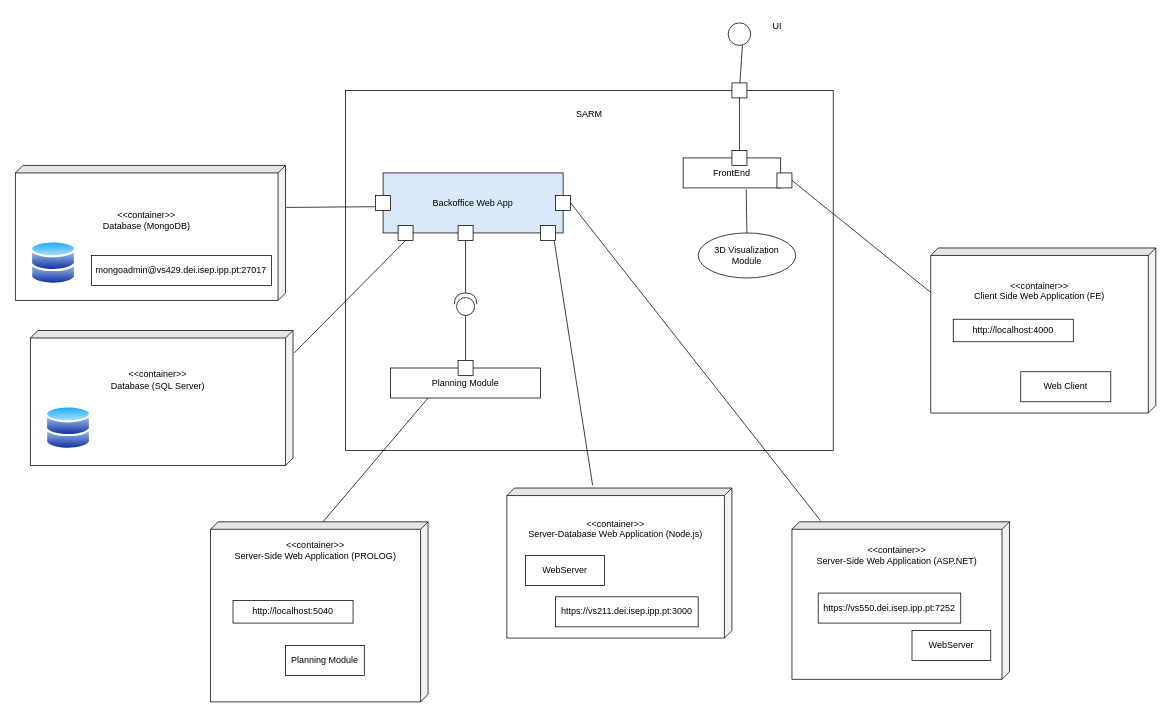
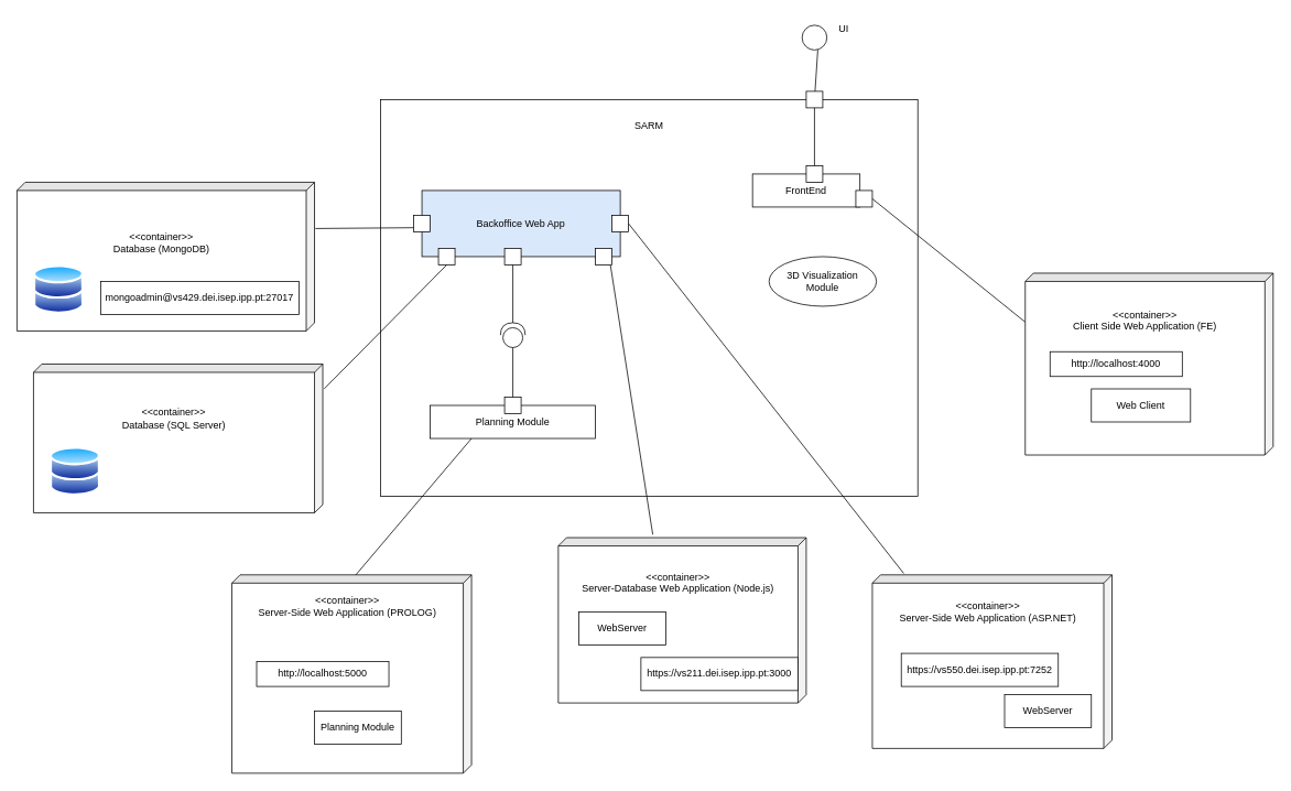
  <mxCell id="0" />
  <mxCell id="1" parent="0" />
  <mxCell id="2" value="&amp;lt;&amp;lt;container&amp;gt;&amp;gt;&lt;br style=&quot;border-color: var(--border-color);&quot;&gt;Server-Side Web Application (ASP.NET)&lt;br style=&quot;border-color: var(--border-color);&quot;&gt;&lt;br style=&quot;border-color: var(--border-color);&quot;&gt;&lt;br style=&quot;border-color: var(--border-color);&quot;&gt;&lt;br style=&quot;border-color: var(--border-color);&quot;&gt;&lt;br&gt;&lt;br&gt;&lt;br&gt;&lt;br&gt;&lt;br&gt;&lt;br style=&quot;border-color: var(--border-color);&quot;&gt;" style="shape=cube;whiteSpace=wrap;html=1;boundedLbl=1;backgroundOutline=1;darkOpacity=0.05;darkOpacity2=0.1;size=10;direction=south;" parent="1" vertex="1"><mxGeometry x="1055" y="695" width="290" height="210" as="geometry" /></mxCell>
  <mxCell id="3" value="&amp;lt;&amp;lt;container&amp;gt;&amp;gt;&lt;br style=&quot;border-color: var(--border-color);&quot;&gt;Server-Database Web Application (Node.js)&lt;br style=&quot;border-color: var(--border-color);&quot;&gt;&lt;br style=&quot;border-color: var(--border-color);&quot;&gt;&lt;br style=&quot;border-color: var(--border-color);&quot;&gt;&lt;br style=&quot;border-color: var(--border-color);&quot;&gt;&lt;br&gt;&lt;br&gt;&lt;br&gt;&lt;br style=&quot;border-color: var(--border-color);&quot;&gt;" style="shape=cube;whiteSpace=wrap;html=1;boundedLbl=1;backgroundOutline=1;darkOpacity=0.05;darkOpacity2=0.1;size=10;direction=south;" parent="1" vertex="1"><mxGeometry x="675" y="650" width="300" height="200" as="geometry" /></mxCell>
  <mxCell id="4" value="&amp;lt;&amp;lt;container&amp;gt;&amp;gt;&lt;br style=&quot;border-color: var(--border-color);&quot;&gt;Client Side Web Application (FE)&lt;br style=&quot;border-color: var(--border-color);&quot;&gt;&lt;br style=&quot;border-color: var(--border-color);&quot;&gt;&lt;br style=&quot;border-color: var(--border-color);&quot;&gt;&lt;br&gt;&lt;br&gt;&lt;br&gt;&lt;br&gt;&lt;br style=&quot;border-color: var(--border-color);&quot;&gt;&lt;br style=&quot;border-color: var(--border-color);&quot;&gt;" style="shape=cube;whiteSpace=wrap;html=1;boundedLbl=1;backgroundOutline=1;darkOpacity=0.05;darkOpacity2=0.1;size=10;direction=south;" parent="1" vertex="1"><mxGeometry x="1240" y="330" width="300" height="220" as="geometry" /></mxCell>
  <mxCell id="5" value="&amp;lt;&amp;lt;container&amp;gt;&amp;gt;&lt;br style=&quot;border-color: var(--border-color);&quot;&gt;Server-Side Web Application (PROLOG)&lt;br style=&quot;border-color: var(--border-color);&quot;&gt;&lt;br style=&quot;border-color: var(--border-color);&quot;&gt;&lt;br style=&quot;border-color: var(--border-color);&quot;&gt;&lt;br&gt;&lt;br&gt;&lt;br&gt;&lt;br&gt;&lt;br&gt;&lt;br&gt;&lt;br&gt;&lt;br&gt;&lt;br&gt;&lt;br style=&quot;border-color: var(--border-color);&quot;&gt;" style="shape=cube;whiteSpace=wrap;html=1;boundedLbl=1;backgroundOutline=1;darkOpacity=0.05;darkOpacity2=0.1;size=10;direction=south;" parent="1" vertex="1"><mxGeometry x="280" y="695" width="290" height="240" as="geometry" /></mxCell>
  <mxCell id="6" value="&lt;br&gt;SARM&lt;br&gt;&lt;br&gt;&lt;br&gt;&lt;br&gt;&lt;br&gt;&lt;br&gt;&lt;br&gt;&lt;br&gt;&lt;br&gt;&lt;br&gt;&lt;br&gt;&lt;br&gt;&lt;br&gt;&lt;br&gt;&lt;br&gt;&lt;br&gt;&lt;br&gt;&lt;br&gt;&lt;br&gt;&lt;br&gt;&lt;br&gt;&lt;br&gt;&lt;br&gt;&lt;br&gt;&lt;br&gt;&lt;br&gt;&lt;br&gt;&lt;br&gt;&lt;br&gt;&lt;br&gt;&lt;br&gt;" style="rounded=0;whiteSpace=wrap;html=1;" parent="1" vertex="1"><mxGeometry x="460" y="120" width="650" height="480" as="geometry" /></mxCell>
  <mxCell id="7" value="&amp;lt;&amp;lt;container&amp;gt;&amp;gt;&lt;br style=&quot;border-color: var(--border-color);&quot;&gt;Database (SQL Server)&lt;br style=&quot;border-color: var(--border-color);&quot;&gt;&lt;br style=&quot;border-color: var(--border-color);&quot;&gt;&lt;br style=&quot;border-color: var(--border-color);&quot;&gt;&lt;br style=&quot;border-color: var(--border-color);&quot;&gt;&lt;br style=&quot;border-color: var(--border-color);&quot;&gt;" style="shape=cube;whiteSpace=wrap;html=1;boundedLbl=1;backgroundOutline=1;darkOpacity=0.05;darkOpacity2=0.1;size=10;direction=south;" parent="1" vertex="1"><mxGeometry x="40" y="440" width="350" height="180" as="geometry" /></mxCell>
  <mxCell id="8" value="&amp;lt;&amp;lt;container&amp;gt;&amp;gt;&lt;br style=&quot;border-color: var(--border-color);&quot;&gt;Database (MongoDB)&lt;br style=&quot;border-color: var(--border-color);&quot;&gt;&lt;br style=&quot;border-color: var(--border-color);&quot;&gt;&lt;br style=&quot;border-color: var(--border-color);&quot;&gt;&lt;br style=&quot;border-color: var(--border-color);&quot;&gt;" style="shape=cube;whiteSpace=wrap;html=1;boundedLbl=1;backgroundOutline=1;darkOpacity=0.05;darkOpacity2=0.1;size=10;direction=south;" parent="1" vertex="1"><mxGeometry x="20" y="220" width="360" height="180" as="geometry" /></mxCell>
  <mxCell id="9" value="Planning Module&lt;br&gt;" style="rounded=0;whiteSpace=wrap;html=1;" parent="1" vertex="1"><mxGeometry x="520" y="490" width="200" height="40" as="geometry" /></mxCell>
  <mxCell id="10" value="Backoffice Web App" style="rounded=0;whiteSpace=wrap;html=1;fillColor=#dae8fc;" parent="1" vertex="1"><mxGeometry x="510" y="230" width="240" height="80" as="geometry" /></mxCell>
  <mxCell id="11" value="3D Visualization Module" style="ellipse;whiteSpace=wrap;html=1;" parent="1" vertex="1"><mxGeometry x="930" y="310" width="130" height="60" as="geometry" /></mxCell>
  <mxCell id="12" value="" style="shape=providedRequiredInterface;html=1;verticalLabelPosition=bottom;sketch=0;rotation=-90;" parent="1" vertex="1"><mxGeometry x="605" width="30" height="30" as="geometry" y="390" /></mxCell>
  <mxCell id="13" value="FrontEnd" style="rounded=0;whiteSpace=wrap;html=1;" parent="1" vertex="1"><mxGeometry x="910" y="210" width="130" height="40" as="geometry" /></mxCell>
  <mxCell id="14" value="" style="whiteSpace=wrap;html=1;aspect=fixed;" parent="1" vertex="1"><mxGeometry x="975" y="110" width="20" height="20" as="geometry" /></mxCell>
  <mxCell id="15" value="" style="whiteSpace=wrap;html=1;aspect=fixed;" parent="1" vertex="1"><mxGeometry x="610" y="480" width="20" height="20" as="geometry" /></mxCell>
  <mxCell id="16" value="" style="whiteSpace=wrap;html=1;aspect=fixed;" parent="1" vertex="1"><mxGeometry x="610" y="300" width="20" height="20" as="geometry" /></mxCell>
  <mxCell id="17" value="" style="whiteSpace=wrap;html=1;aspect=fixed;" parent="1" vertex="1"><mxGeometry x="530" y="300" width="20" height="20" as="geometry" /></mxCell>
  <mxCell id="18" value="" style="whiteSpace=wrap;html=1;aspect=fixed;" parent="1" vertex="1"><mxGeometry x="500" y="260" width="20" height="20" as="geometry" /></mxCell>
  <mxCell id="19" value="Planning Module&lt;br&gt;" style="rounded=0;whiteSpace=wrap;html=1;" parent="1" vertex="1"><mxGeometry x="380" y="860" width="105" height="40" as="geometry" /></mxCell>
  <mxCell id="20" value="WebServer" style="rounded=0;whiteSpace=wrap;html=1;" parent="1" vertex="1"><mxGeometry x="1215" y="840" width="105" height="40" as="geometry" /></mxCell>
  <mxCell id="21" value="" style="image;aspect=fixed;perimeter=ellipsePerimeter;html=1;align=center;shadow=0;dashed=0;spacingTop=3;image=img/lib/active_directory/databases.svg;" parent="1" vertex="1"><mxGeometry x="60" y="540" width="61.22" height="60" as="geometry" /></mxCell>
  <mxCell id="22" value="" style="image;aspect=fixed;perimeter=ellipsePerimeter;html=1;align=center;shadow=0;dashed=0;spacingTop=3;image=img/lib/active_directory/databases.svg;" parent="1" vertex="1"><mxGeometry x="40" y="320" width="61.22" height="60" as="geometry" /></mxCell>
  <mxCell id="23" value="WebServer" style="rounded=0;whiteSpace=wrap;html=1;" parent="1" vertex="1"><mxGeometry x="700" y="740" width="105" height="40" as="geometry" /></mxCell>
  <mxCell id="24" value="https://vs550.dei.isep.ipp.pt:7252" style="rounded=0;whiteSpace=wrap;html=1;" parent="1" vertex="1"><mxGeometry x="1090" y="790" width="190" height="40" as="geometry" /></mxCell>
- <mxCell id="25" value="https://vs211.dei.isep.ipp.pt:3000" style="rounded=0;whiteSpace=wrap;html=1;" parent="1" vertex="1"><mxGeometry x="740" y="795" width="190" height="40" as="geometry" /></mxCell>
+ <mxCell id="25" value="https://vs211.dei.isep.ipp.pt:3000" style="rounded=0;whiteSpace=wrap;html=1;" parent="1" vertex="1"><mxGeometry x="775" y="795" width="190" height="40" as="geometry" /></mxCell>
  <mxCell id="26" value="mongoadmin@vs429.dei.isep.ipp.pt:27017" style="rounded=0;whiteSpace=wrap;html=1;" parent="1" vertex="1"><mxGeometry x="121.22" y="340" width="240" height="40" as="geometry" /></mxCell>
- <mxCell id="27" value="Web Client" style="rounded=0;whiteSpace=wrap;html=1;" parent="1" vertex="1"><mxGeometry x="1360" y="495" width="120" height="40" as="geometry" /></mxCell>
+ <mxCell id="27" value="Web Client" style="rounded=0;whiteSpace=wrap;html=1;" parent="1" vertex="1"><mxGeometry x="1320" y="470" width="120" height="40" as="geometry" /></mxCell>
  <mxCell id="28" value="http://localhost:4000" style="rounded=0;whiteSpace=wrap;html=1;" parent="1" vertex="1"><mxGeometry x="1270" y="425" width="160" height="30" as="geometry" /></mxCell>
- <mxCell id="29" value="http://localhost:5040" style="rounded=0;whiteSpace=wrap;html=1;" parent="1" vertex="1"><mxGeometry x="310" y="800" width="160" height="30" as="geometry" /></mxCell>
+ <mxCell id="29" value="http://localhost:5000" style="rounded=0;whiteSpace=wrap;html=1;" parent="1" vertex="1"><mxGeometry x="310" y="800" width="160" height="30" as="geometry" /></mxCell>
  <mxCell id="30" value="" style="endArrow=none;html=1;rounded=0;exitX=0;exitY=0;exitDx=0;exitDy=140;exitPerimeter=0;entryX=0.25;entryY=1;entryDx=0;entryDy=0;" parent="1" source="5" target="9" edge="1"><mxGeometry width="50" height="50" relative="1" as="geometry"><mxPoint x="590" y="710" as="sourcePoint" /><mxPoint x="640" y="660" as="targetPoint" /></mxGeometry></mxCell>
  <mxCell id="31" value="" style="endArrow=none;html=1;rounded=0;exitX=0.166;exitY=-0.005;exitDx=0;exitDy=0;exitPerimeter=0;entryX=0.5;entryY=1;entryDx=0;entryDy=0;" parent="1" source="7" target="17" edge="1"><mxGeometry width="50" height="50" relative="1" as="geometry"><mxPoint x="400" y="545" as="sourcePoint" /><mxPoint x="540" y="380" as="targetPoint" /></mxGeometry></mxCell>
  <mxCell id="32" value="" style="endArrow=none;html=1;rounded=0;exitX=0.311;exitY=-0.003;exitDx=0;exitDy=0;exitPerimeter=0;entryX=0;entryY=0.75;entryDx=0;entryDy=0;" parent="1" source="8" target="18" edge="1"><mxGeometry width="50" height="50" relative="1" as="geometry"><mxPoint x="322" y="435" as="sourcePoint" /><mxPoint x="470" y="285" as="targetPoint" /></mxGeometry></mxCell>
  <mxCell id="33" value="" style="endArrow=none;html=1;rounded=0;exitX=0;exitY=0.5;exitDx=0;exitDy=0;exitPerimeter=0;entryX=0.5;entryY=0;entryDx=0;entryDy=0;" parent="1" source="12" target="15" edge="1"><mxGeometry width="50" height="50" relative="1" as="geometry"><mxPoint x="440" y="705" as="sourcePoint" /><mxPoint x="580" y="540" as="targetPoint" /></mxGeometry></mxCell>
  <mxCell id="34" value="" style="endArrow=none;html=1;rounded=0;exitX=1;exitY=0.5;exitDx=0;exitDy=0;exitPerimeter=0;entryX=0.5;entryY=1;entryDx=0;entryDy=0;" parent="1" source="12" target="16" edge="1"><mxGeometry width="50" height="50" relative="1" as="geometry"><mxPoint x="625" y="425" as="sourcePoint" /><mxPoint x="625" y="490" as="targetPoint" /></mxGeometry></mxCell>
  <mxCell id="35" value="" style="endArrow=none;html=1;rounded=0;entryX=-0.019;entryY=0.619;entryDx=0;entryDy=0;entryPerimeter=0;exitX=0.904;exitY=1.013;exitDx=0;exitDy=0;exitPerimeter=0;" parent="1" source="37" target="3" edge="1"><mxGeometry width="50" height="50" relative="1" as="geometry"><mxPoint x="440" y="705" as="sourcePoint" /><mxPoint x="580" y="540" as="targetPoint" /></mxGeometry></mxCell>
  <mxCell id="36" value="" style="endArrow=none;html=1;rounded=0;entryX=-0.019;entryY=0.619;entryDx=0;entryDy=0;entryPerimeter=0;exitX=0.904;exitY=1.013;exitDx=0;exitDy=0;exitPerimeter=0;" parent="1" source="10" target="37" edge="1"><mxGeometry width="50" height="50" relative="1" as="geometry"><mxPoint x="727" y="311" as="sourcePoint" /><mxPoint x="789" y="646" as="targetPoint" /></mxGeometry></mxCell>
  <mxCell id="37" value="" style="whiteSpace=wrap;html=1;aspect=fixed;" parent="1" vertex="1"><mxGeometry x="720" y="300" width="20" height="20" as="geometry" /></mxCell>
  <mxCell id="38" value="" style="whiteSpace=wrap;html=1;aspect=fixed;" parent="1" vertex="1"><mxGeometry x="975" y="200" width="20" height="20" as="geometry" /></mxCell>
  <mxCell id="39" value="" style="endArrow=none;html=1;rounded=0;entryX=0.5;entryY=1;entryDx=0;entryDy=0;exitX=0.5;exitY=0;exitDx=0;exitDy=0;" parent="1" source="38" target="14" edge="1"><mxGeometry width="50" height="50" relative="1" as="geometry"><mxPoint x="748" y="330" as="sourcePoint" /><mxPoint x="799" y="656" as="targetPoint" /></mxGeometry></mxCell>
- <mxCell id="40" value="" style="endArrow=none;html=1;rounded=0;entryX=0.5;entryY=0;entryDx=0;entryDy=0;exitX=0.646;exitY=1.05;exitDx=0;exitDy=0;exitPerimeter=0;" parent="1" source="13" target="11" edge="1"><mxGeometry width="50" height="50" relative="1" as="geometry"><mxPoint x="995" y="210" as="sourcePoint" /><mxPoint x="995" y="140" as="targetPoint" /></mxGeometry></mxCell>
  <mxCell id="41" value="" style="whiteSpace=wrap;html=1;aspect=fixed;" parent="1" vertex="1"><mxGeometry x="1035" y="230" width="20" height="20" as="geometry" /></mxCell>
  <mxCell id="42" value="" style="endArrow=none;html=1;rounded=0;entryX=0.268;entryY=1.001;entryDx=0;entryDy=0;exitX=1;exitY=0.5;exitDx=0;exitDy=0;entryPerimeter=0;" parent="1" source="41" target="4" edge="1"><mxGeometry width="50" height="50" relative="1" as="geometry"><mxPoint x="1004" y="262" as="sourcePoint" /><mxPoint x="1005" y="320" as="targetPoint" /></mxGeometry></mxCell>
  <mxCell id="43" value="" style="endArrow=none;html=1;rounded=0;entryX=-0.008;entryY=0.869;entryDx=0;entryDy=0;entryPerimeter=0;exitX=1;exitY=0.5;exitDx=0;exitDy=0;" parent="1" source="45" target="2" edge="1"><mxGeometry width="50" height="50" relative="1" as="geometry"><mxPoint x="840" y="290" as="sourcePoint" /><mxPoint x="891" y="616" as="targetPoint" /></mxGeometry></mxCell>
  <mxCell id="44" value="" style="endArrow=none;html=1;rounded=0;entryX=-0.008;entryY=0.869;entryDx=0;entryDy=0;entryPerimeter=0;exitX=1;exitY=0.5;exitDx=0;exitDy=0;" parent="1" source="10" target="45" edge="1"><mxGeometry width="50" height="50" relative="1" as="geometry"><mxPoint x="750" y="270" as="sourcePoint" /><mxPoint x="1093" y="693" as="targetPoint" /></mxGeometry></mxCell>
  <mxCell id="45" value="" style="whiteSpace=wrap;html=1;aspect=fixed;" parent="1" vertex="1"><mxGeometry x="740" y="260" width="20" height="20" as="geometry" /></mxCell>
  <mxCell id="46" value="" style="ellipse;whiteSpace=wrap;html=1;aspect=fixed;" vertex="1" parent="1"><mxGeometry x="970" y="30" width="30" height="30" as="geometry" /></mxCell>
- <mxCell id="47" value="UI" style="text;html=1;align=center;verticalAlign=middle;resizable=0;points=[];autosize=1;strokeColor=none;fillColor=none;" vertex="1" parent="1"><mxGeometry x="1015" y="20" width="40" height="30" as="geometry" /></mxCell>
+ <mxCell id="47" value="UI" style="text;html=1;align=center;verticalAlign=middle;resizable=0;points=[];autosize=1;strokeColor=none;fillColor=none;" vertex="1" parent="1"><mxGeometry x="1000" y="20" width="40" height="30" as="geometry" /></mxCell>
  <mxCell id="48" value="" style="endArrow=none;html=1;rounded=0;exitX=0.633;exitY=0.99;exitDx=0;exitDy=0;exitPerimeter=0;" edge="1" parent="1" source="46" target="14"><mxGeometry width="50" height="50" relative="1" as="geometry"><mxPoint x="995" y="210" as="sourcePoint" /><mxPoint x="995" y="140" as="targetPoint" /></mxGeometry></mxCell>
